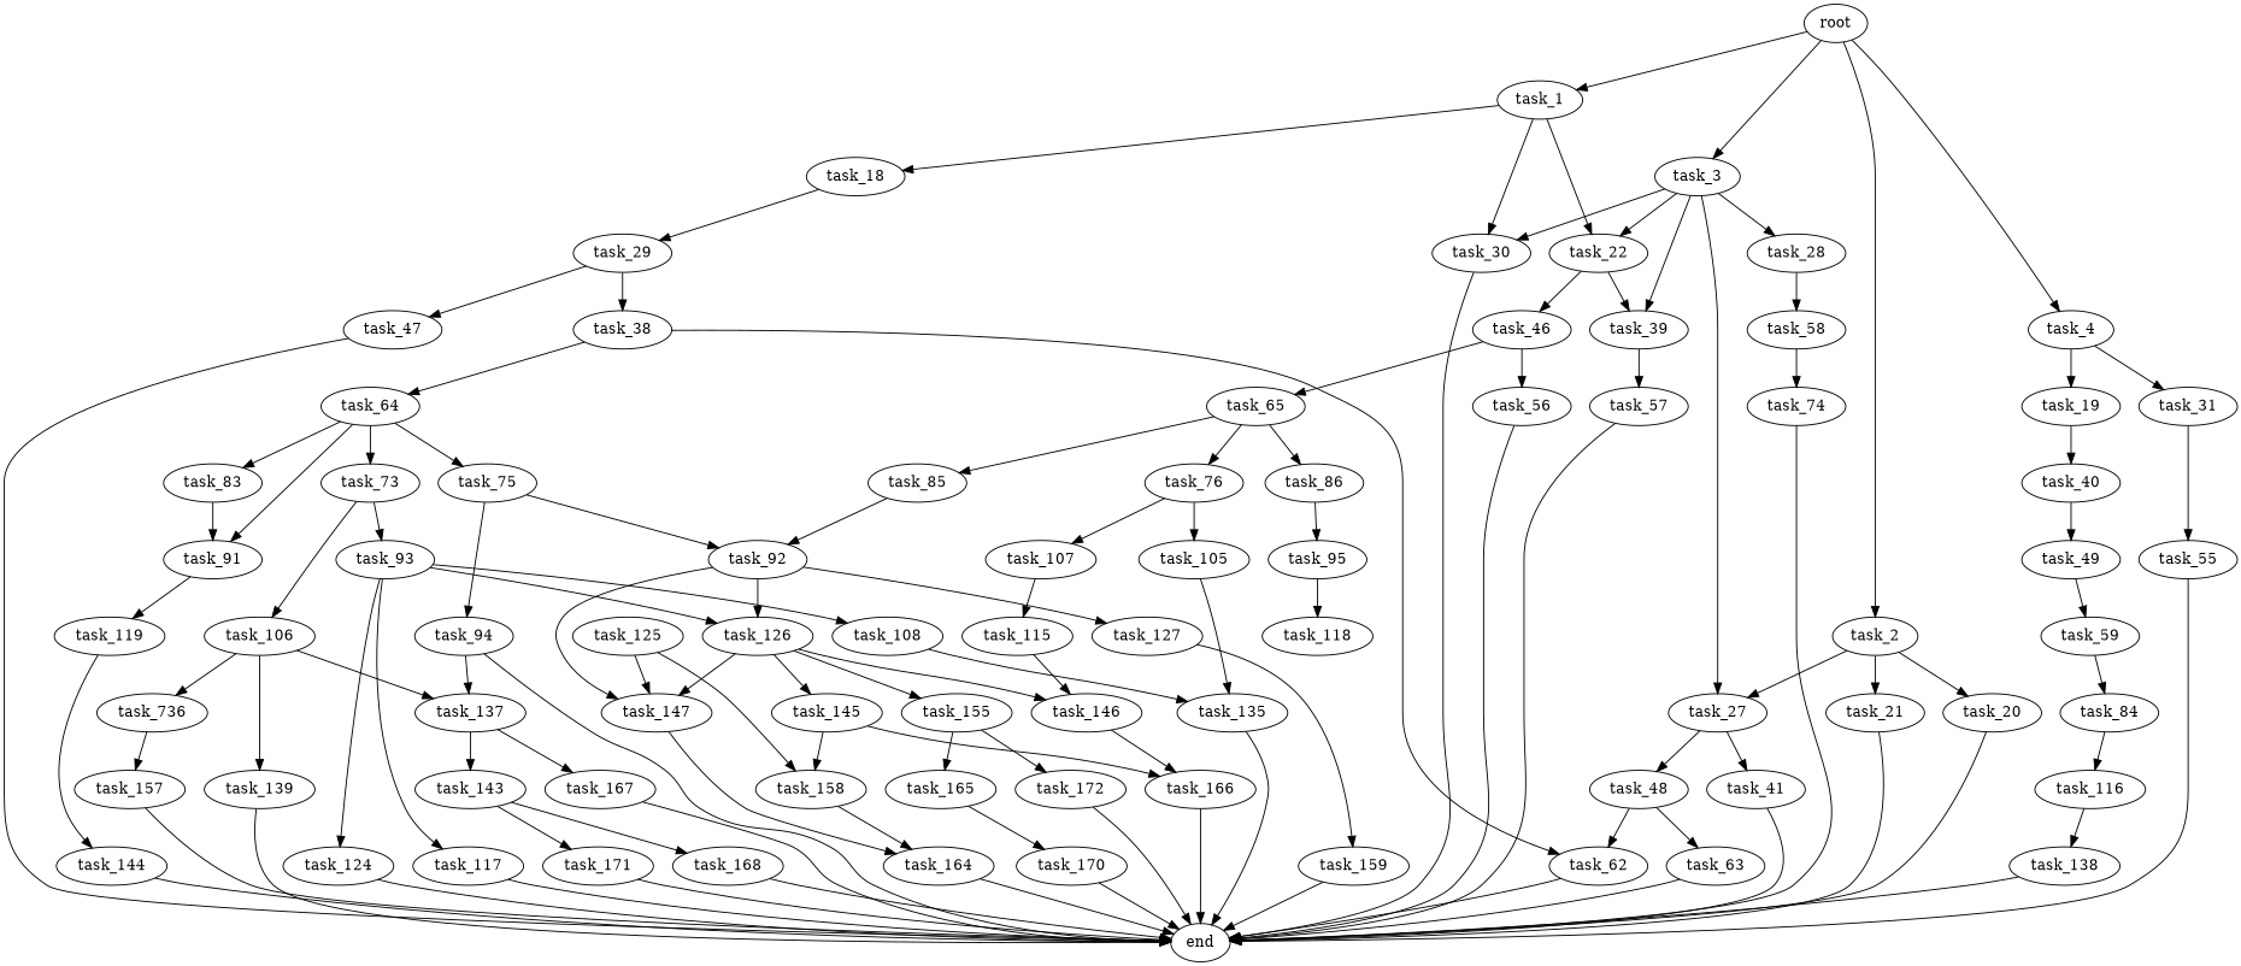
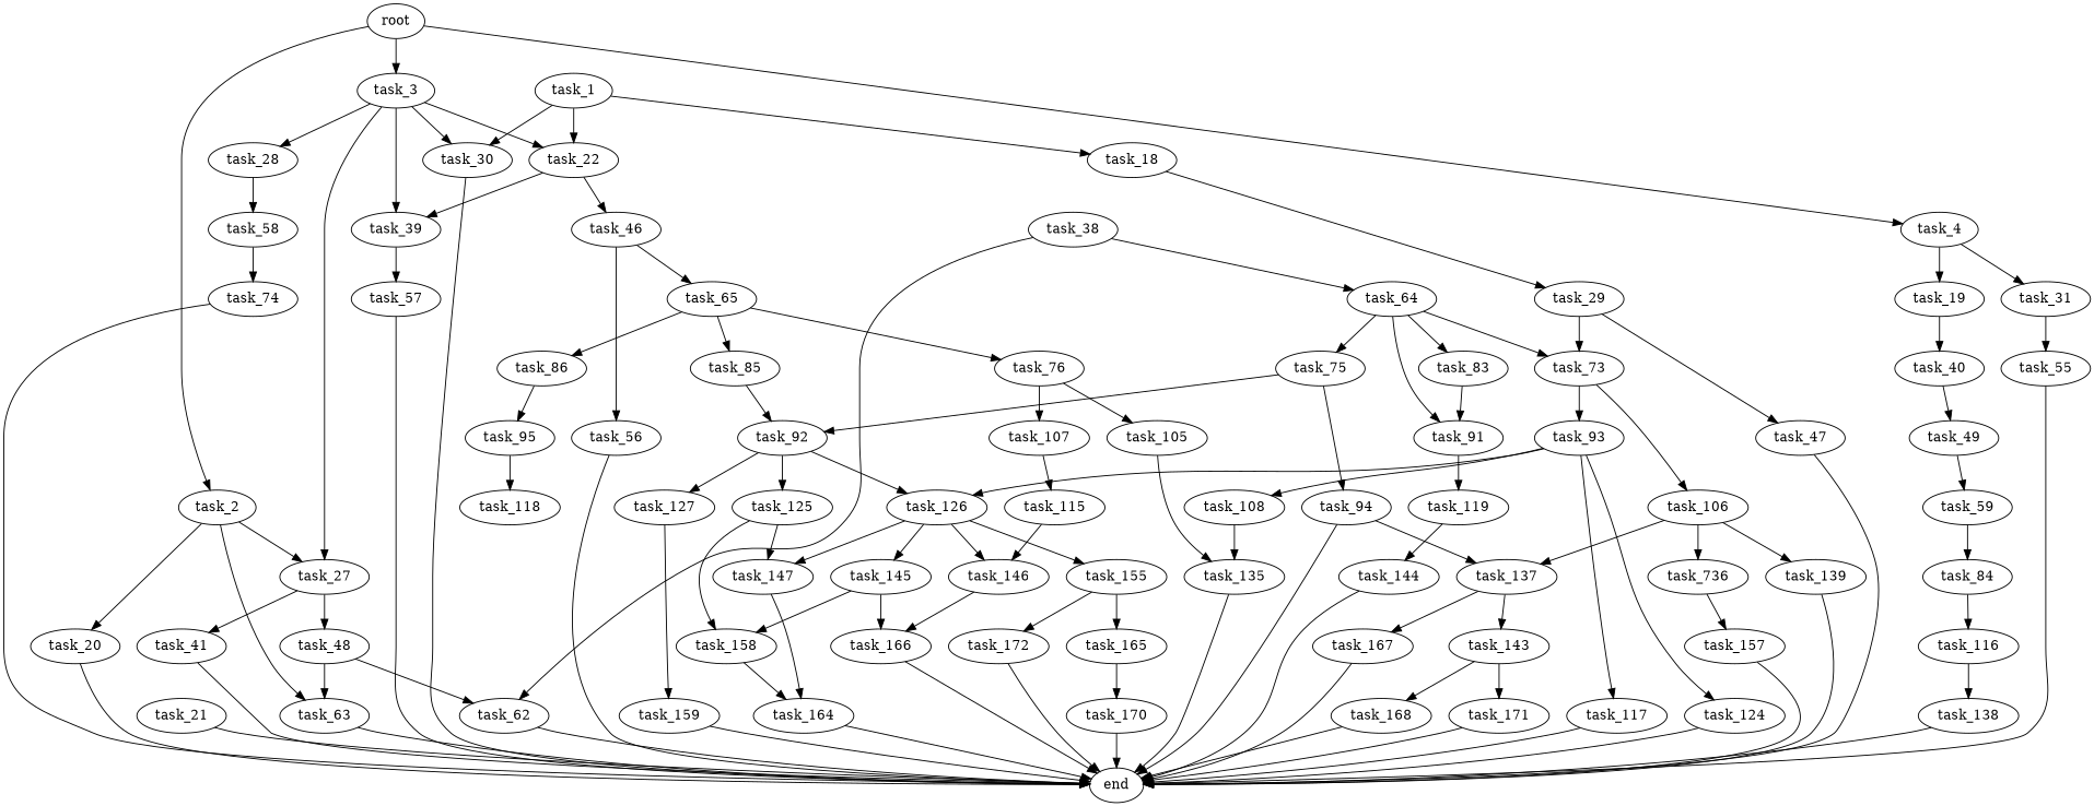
  digraph {
    root
    task_1
    task_2
    task_3
    task_4
    task_18
    task_22
    task_30
    task_20
    task_21
    task_27
    task_28
    task_39
    task_19
    task_31
    task_29
    task_46
    end
    task_41
    task_48
    task_58
    task_57
    task_40
    task_55
    task_38
    task_47
    task_56
    task_65
    task_62
    task_63
    task_74
    task_49
    task_64
    task_59
    task_76
    task_85
    task_86
    task_73
    task_75
    task_83
    task_91
    task_93
    task_106
    task_92
    task_94
    task_119
    task_84
    task_105
    task_107
    task_95
    task_116
    task_138
    task_126
    task_108
    task_117
    task_124
    n57 [label=task_736]
    task_137
    task_139
    task_125
    task_127
    task_144
    task_135
    task_115
    task_118
    task_147
    task_146
    task_145
    task_155
    task_157
    task_143
    task_167
    task_158
    task_159
    task_164
    task_166
    task_165
    task_172
    task_168
    task_171
    task_170
-   root -> task_1
    root -> task_2
    root -> task_3
    root -> task_4
    task_1 -> task_18
    task_1 -> task_22
    task_1 -> task_30
    task_2 -> task_20
-   task_2 -> task_21
+   task_2 -> task_63
    task_2 -> task_27
    task_3 -> task_22
    task_3 -> task_30
    task_3 -> task_27
    task_3 -> task_28
    task_3 -> task_39
    task_4 -> task_19
    task_4 -> task_31
    task_18 -> task_29
    task_22 -> task_39
    task_22 -> task_46
    task_30 -> end
    task_20 -> end
    task_21 -> end
    task_27 -> task_41
    task_27 -> task_48
    task_28 -> task_58
    task_39 -> task_57
    task_19 -> task_40
    task_31 -> task_55
-   task_29 -> task_38
+   task_29 -> task_73
    task_29 -> task_47
    task_46 -> task_56
    task_46 -> task_65
    task_41 -> end
    task_48 -> task_62
    task_48 -> task_63
    task_58 -> task_74
    task_57 -> end
    task_40 -> task_49
    task_55 -> end
    task_38 -> task_62
    task_38 -> task_64
    task_47 -> end
    task_56 -> end
    task_65 -> task_76
    task_65 -> task_85
    task_65 -> task_86
    task_62 -> end
    task_63 -> end
    task_74 -> end
    task_49 -> task_59
    task_64 -> task_73
    task_64 -> task_75
    task_64 -> task_83
    task_64 -> task_91
    task_59 -> task_84
    task_76 -> task_105
    task_76 -> task_107
    task_85 -> task_92
    task_86 -> task_95
    task_73 -> task_93
    task_73 -> task_106
    task_75 -> task_92
    task_75 -> task_94
    task_83 -> task_91
    task_91 -> task_119
    task_93 -> task_126
    task_93 -> task_108
    task_93 -> task_117
    task_93 -> task_124
    task_106 -> n57
    task_106 -> task_137
    task_106 -> task_139
    task_92 -> task_126
-   task_92 -> task_147
+   task_92 -> task_125
    task_92 -> task_127
    task_94 -> end
    task_94 -> task_137
    task_119 -> task_144
    task_84 -> task_116
    task_105 -> task_135
    task_107 -> task_115
    task_95 -> task_118
    task_116 -> task_138
    task_138 -> end
    task_126 -> task_147
    task_126 -> task_146
    task_126 -> task_145
    task_126 -> task_155
    task_108 -> task_135
    task_117 -> end
    task_124 -> end
    n57 -> task_157
    task_137 -> task_143
    task_137 -> task_167
    task_139 -> end
    task_125 -> task_147
    task_125 -> task_158
    task_127 -> task_159
    task_144 -> end
    task_135 -> end
    task_115 -> task_146
    task_147 -> task_164
    task_146 -> task_166
    task_145 -> task_158
    task_145 -> task_166
    task_155 -> task_165
    task_155 -> task_172
    task_157 -> end
    task_143 -> task_168
    task_143 -> task_171
    task_167 -> end
    task_158 -> task_164
    task_159 -> end
    task_164 -> end
    task_166 -> end
    task_165 -> task_170
    task_172 -> end
    task_168 -> end
    task_171 -> end
    task_170 -> end
  }
